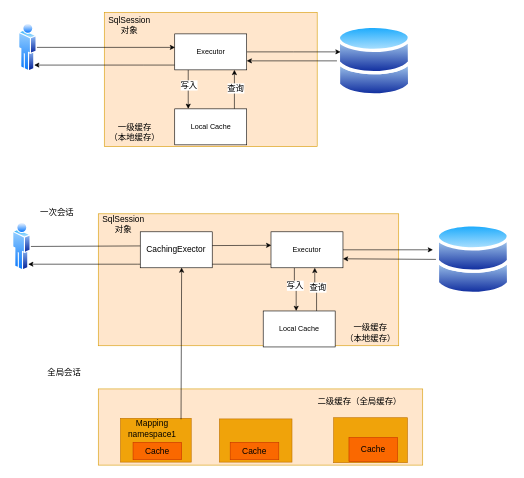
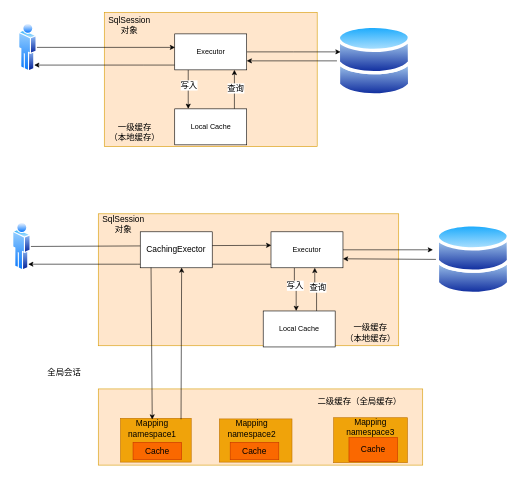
  <mxCell id="0" />
  <mxCell id="1" parent="0" />
  <mxCell id="2" value="" style="aspect=fixed;perimeter=ellipsePerimeter;html=1;align=center;shadow=0;dashed=0;spacingTop=3;image;image=img/lib/active_directory/databases.svg;" vertex="1" parent="1"><mxGeometry x="561" y="40" width="124.49" height="122" as="geometry" /></mxCell>
  <mxCell id="3" value="" style="aspect=fixed;perimeter=ellipsePerimeter;html=1;align=center;shadow=0;dashed=0;spacingTop=3;image;image=img/lib/active_directory/user.svg;" vertex="1" parent="1"><mxGeometry x="30" y="37" width="30.71" height="83" as="geometry" /></mxCell>
  <mxCell id="4" value="" style="rounded=0;whiteSpace=wrap;html=1;fillColor=#ffe6cc;strokeColor=#d79b00;" vertex="1" parent="1"><mxGeometry x="173" y="20" width="355" height="224" as="geometry" /></mxCell>
  <mxCell id="5" style="edgeStyle=orthogonalEdgeStyle;rounded=0;orthogonalLoop=1;jettySize=auto;html=1;fontSize=14;" edge="1" parent="1" source="9" target="12"><mxGeometry relative="1" as="geometry"><Array as="points"><mxPoint x="313" y="148" /><mxPoint x="313" y="148" /></Array></mxGeometry></mxCell>
  <mxCell id="6" value="写入" style="edgeLabel;html=1;align=center;verticalAlign=middle;resizable=0;points=[];fontSize=14;" vertex="1" connectable="0" parent="5"><mxGeometry x="-0.231" relative="1" as="geometry"><mxPoint as="offset" /></mxGeometry></mxCell>
  <mxCell id="7" style="edgeStyle=orthogonalEdgeStyle;rounded=0;orthogonalLoop=1;jettySize=auto;html=1;entryX=1;entryY=1;entryDx=0;entryDy=0;fontSize=14;" edge="1" parent="1" source="9" target="3"><mxGeometry relative="1" as="geometry"><Array as="points"><mxPoint x="239" y="108" /><mxPoint x="239" y="108" /></Array></mxGeometry></mxCell>
  <mxCell id="8" style="edgeStyle=orthogonalEdgeStyle;rounded=0;orthogonalLoop=1;jettySize=auto;html=1;fontSize=14;" edge="1" parent="1" source="9"><mxGeometry relative="1" as="geometry"><mxPoint x="567" y="86" as="targetPoint" /></mxGeometry></mxCell>
  <mxCell id="9" value="Executor" style="rounded=1;whiteSpace=wrap;html=1;arcSize=0;" vertex="1" parent="1"><mxGeometry x="290.5" y="56" width="120" height="60" as="geometry" /></mxCell>
  <mxCell id="10" style="edgeStyle=orthogonalEdgeStyle;rounded=0;orthogonalLoop=1;jettySize=auto;html=1;fontSize=14;" edge="1" parent="1" source="12" target="9"><mxGeometry relative="1" as="geometry"><Array as="points"><mxPoint x="390" y="145" /><mxPoint x="390" y="145" /></Array></mxGeometry></mxCell>
  <mxCell id="11" value="查询" style="edgeLabel;html=1;align=center;verticalAlign=middle;resizable=0;points=[];fontSize=14;" vertex="1" connectable="0" parent="10"><mxGeometry x="0.077" y="-1" relative="1" as="geometry"><mxPoint as="offset" /></mxGeometry></mxCell>
  <mxCell id="12" value="Local Cache" style="rounded=1;whiteSpace=wrap;html=1;arcSize=0;" vertex="1" parent="1"><mxGeometry x="290.5" y="181" width="120" height="60" as="geometry" /></mxCell>
  <mxCell id="13" value="SqlSession对象" style="text;html=1;strokeColor=none;fillColor=none;align=center;verticalAlign=middle;whiteSpace=wrap;rounded=0;fontSize=14;" vertex="1" parent="1"><mxGeometry x="185" y="26" width="60" height="30" as="geometry" /></mxCell>
  <mxCell id="14" value="一级缓存&lt;br&gt;（本地缓存）" style="text;html=1;strokeColor=none;fillColor=none;align=center;verticalAlign=middle;whiteSpace=wrap;rounded=0;fontSize=14;" vertex="1" parent="1"><mxGeometry x="177" y="204" width="94" height="30" as="geometry" /></mxCell>
  <mxCell id="15" value="" style="endArrow=classic;html=1;rounded=0;fontSize=14;entryX=0.004;entryY=0.375;entryDx=0;entryDy=0;entryPerimeter=0;" edge="1" parent="1" source="3" target="9"><mxGeometry width="50" height="50" relative="1" as="geometry"><mxPoint x="132" y="65" as="sourcePoint" /><mxPoint x="182" y="15" as="targetPoint" /></mxGeometry></mxCell>
  <mxCell id="16" value="" style="endArrow=classic;html=1;rounded=0;fontSize=14;entryX=1;entryY=0.75;entryDx=0;entryDy=0;exitX=0;exitY=0.5;exitDx=0;exitDy=0;" edge="1" parent="1" source="2" target="9"><mxGeometry width="50" height="50" relative="1" as="geometry"><mxPoint x="569" y="270" as="sourcePoint" /><mxPoint x="619" y="220" as="targetPoint" /></mxGeometry></mxCell>
  <mxCell id="17" value="" style="aspect=fixed;perimeter=ellipsePerimeter;html=1;align=center;shadow=0;dashed=0;spacingTop=3;image;image=img/lib/active_directory/databases.svg;" vertex="1" parent="1"><mxGeometry x="726" y="371" width="124.49" height="122" as="geometry" /></mxCell>
  <mxCell id="18" value="" style="aspect=fixed;perimeter=ellipsePerimeter;html=1;align=center;shadow=0;dashed=0;spacingTop=3;image;image=img/lib/active_directory/user.svg;" vertex="1" parent="1"><mxGeometry x="20" y="369" width="30.71" height="83" as="geometry" /></mxCell>
  <mxCell id="19" value="" style="rounded=0;whiteSpace=wrap;html=1;fillColor=#ffe6cc;strokeColor=#d79b00;" vertex="1" parent="1"><mxGeometry x="163" y="356" width="501" height="220" as="geometry" /></mxCell>
  <mxCell id="20" style="edgeStyle=orthogonalEdgeStyle;rounded=0;orthogonalLoop=1;jettySize=auto;html=1;fontSize=14;" edge="1" parent="1" source="24" target="27"><mxGeometry relative="1" as="geometry"><Array as="points"><mxPoint x="490" y="480" /><mxPoint x="493" y="480" /></Array></mxGeometry></mxCell>
  <mxCell id="21" value="写入" style="edgeLabel;html=1;align=center;verticalAlign=middle;resizable=0;points=[];fontSize=14;" vertex="1" connectable="0" parent="20"><mxGeometry x="-0.231" relative="1" as="geometry"><mxPoint as="offset" /></mxGeometry></mxCell>
  <mxCell id="22" style="edgeStyle=orthogonalEdgeStyle;rounded=0;orthogonalLoop=1;jettySize=auto;html=1;entryX=1;entryY=1;entryDx=0;entryDy=0;fontSize=14;" edge="1" parent="1" source="24" target="18"><mxGeometry relative="1" as="geometry"><Array as="points"><mxPoint x="229" y="440" /><mxPoint x="229" y="440" /></Array></mxGeometry></mxCell>
  <mxCell id="23" style="edgeStyle=orthogonalEdgeStyle;rounded=0;orthogonalLoop=1;jettySize=auto;html=1;fontSize=14;entryX=-0.04;entryY=0.369;entryDx=0;entryDy=0;entryPerimeter=0;" edge="1" parent="1" source="24" target="17"><mxGeometry relative="1" as="geometry"><mxPoint x="557" y="418" as="targetPoint" /></mxGeometry></mxCell>
  <mxCell id="24" value="Executor" style="rounded=1;whiteSpace=wrap;html=1;arcSize=0;" vertex="1" parent="1"><mxGeometry x="451" y="386" width="120" height="60" as="geometry" /></mxCell>
  <mxCell id="25" style="edgeStyle=orthogonalEdgeStyle;rounded=0;orthogonalLoop=1;jettySize=auto;html=1;fontSize=14;" edge="1" parent="1" source="27" target="24"><mxGeometry relative="1" as="geometry"><Array as="points"><mxPoint x="527" y="477" /><mxPoint x="524" y="477" /></Array></mxGeometry></mxCell>
  <mxCell id="26" value="查询" style="edgeLabel;html=1;align=center;verticalAlign=middle;resizable=0;points=[];fontSize=14;" vertex="1" connectable="0" parent="25"><mxGeometry x="0.077" y="-1" relative="1" as="geometry"><mxPoint as="offset" /></mxGeometry></mxCell>
  <mxCell id="27" value="Local Cache" style="rounded=1;whiteSpace=wrap;html=1;arcSize=0;" vertex="1" parent="1"><mxGeometry x="438" y="518" width="120" height="60" as="geometry" /></mxCell>
  <mxCell id="28" value="SqlSession对象" style="text;html=1;strokeColor=none;fillColor=none;align=center;verticalAlign=middle;whiteSpace=wrap;rounded=0;fontSize=14;" vertex="1" parent="1"><mxGeometry x="175" y="358" width="60" height="30" as="geometry" /></mxCell>
  <mxCell id="29" value="一级缓存&lt;br&gt;（本地缓存）" style="text;html=1;strokeColor=none;fillColor=none;align=center;verticalAlign=middle;whiteSpace=wrap;rounded=0;fontSize=14;" vertex="1" parent="1"><mxGeometry x="570" y="539" width="94" height="30" as="geometry" /></mxCell>
  <mxCell id="30" value="" style="endArrow=classic;html=1;rounded=0;fontSize=14;entryX=0.004;entryY=0.375;entryDx=0;entryDy=0;entryPerimeter=0;" edge="1" parent="1" source="18" target="24"><mxGeometry width="50" height="50" relative="1" as="geometry"><mxPoint x="122" y="397" as="sourcePoint" /><mxPoint x="172" y="347" as="targetPoint" /></mxGeometry></mxCell>
  <mxCell id="31" value="" style="endArrow=classic;html=1;rounded=0;fontSize=14;entryX=1;entryY=0.75;entryDx=0;entryDy=0;exitX=0;exitY=0.5;exitDx=0;exitDy=0;" edge="1" parent="1" source="17" target="24"><mxGeometry width="50" height="50" relative="1" as="geometry"><mxPoint x="559" y="602" as="sourcePoint" /><mxPoint x="609" y="552" as="targetPoint" /></mxGeometry></mxCell>
  <mxCell id="32" value="CachingExector" style="rounded=0;whiteSpace=wrap;html=1;fontSize=14;" vertex="1" parent="1"><mxGeometry x="233" y="386" width="120" height="60" as="geometry" /></mxCell>
  <mxCell id="33" value="" style="rounded=0;whiteSpace=wrap;html=1;fontSize=14;fillColor=#ffe6cc;strokeColor=#d79b00;" vertex="1" parent="1"><mxGeometry x="163" y="648" width="541" height="127" as="geometry" /></mxCell>
- <mxCell id="34" value="一次会话" style="text;html=1;align=center;verticalAlign=middle;resizable=0;points=[];autosize=1;strokeColor=none;fillColor=none;fontSize=14;" vertex="1" parent="1"><mxGeometry x="60.71" y="342" width="66" height="21" as="geometry" /></mxCell>
  <mxCell id="35" value="全局会话" style="text;html=1;align=center;verticalAlign=middle;resizable=0;points=[];autosize=1;strokeColor=none;fillColor=none;fontSize=14;" vertex="1" parent="1"><mxGeometry x="73" y="610" width="66" height="21" as="geometry" /></mxCell>
  <mxCell id="36" value="" style="rounded=0;whiteSpace=wrap;html=1;fontSize=14;fillColor=#f0a30a;fontColor=#000000;strokeColor=#BD7000;" vertex="1" parent="1"><mxGeometry x="200" y="697" width="118" height="73" as="geometry" /></mxCell>
  <mxCell id="37" value="Cache" style="rounded=0;whiteSpace=wrap;html=1;fontSize=14;fillColor=#fa6800;fontColor=#000000;strokeColor=#C73500;" vertex="1" parent="1"><mxGeometry x="221" y="737" width="81" height="29" as="geometry" /></mxCell>
  <mxCell id="38" value="" style="rounded=0;whiteSpace=wrap;html=1;fontSize=14;fillColor=#f0a30a;fontColor=#000000;strokeColor=#BD7000;" vertex="1" parent="1"><mxGeometry x="365" y="698" width="121" height="72" as="geometry" /></mxCell>
  <mxCell id="39" value="Cache" style="rounded=0;whiteSpace=wrap;html=1;fontSize=14;fillColor=#fa6800;fontColor=#000000;strokeColor=#C73500;" vertex="1" parent="1"><mxGeometry x="383" y="737" width="81" height="29" as="geometry" /></mxCell>
  <mxCell id="40" value="" style="rounded=0;whiteSpace=wrap;html=1;fontSize=14;fillColor=#f0a30a;fontColor=#000000;strokeColor=#BD7000;" vertex="1" parent="1"><mxGeometry x="555.5" y="696" width="123" height="75" as="geometry" /></mxCell>
  <mxCell id="41" value="Cache" style="rounded=0;whiteSpace=wrap;html=1;fontSize=14;fillColor=#fa6800;fontColor=#000000;strokeColor=#C73500;" vertex="1" parent="1"><mxGeometry x="581" y="729" width="81" height="40" as="geometry" /></mxCell>
  <mxCell id="42" value="Mapping namespace1" style="text;html=1;strokeColor=none;fillColor=none;align=center;verticalAlign=middle;whiteSpace=wrap;rounded=0;fontSize=14;" vertex="1" parent="1"><mxGeometry x="223" y="699" width="60" height="30" as="geometry" /></mxCell>
+ <mxCell id="43" value="Mapping namespace2" style="text;html=1;strokeColor=none;fillColor=none;align=center;verticalAlign=middle;whiteSpace=wrap;rounded=0;fontSize=14;" vertex="1" parent="1"><mxGeometry x="389" y="699" width="60" height="30" as="geometry" /></mxCell>
+ <mxCell id="44" value="Mapping namespace3" style="text;html=1;strokeColor=none;fillColor=none;align=center;verticalAlign=middle;whiteSpace=wrap;rounded=0;fontSize=14;" vertex="1" parent="1"><mxGeometry x="587" y="697" width="60" height="30" as="geometry" /></mxCell>
  <mxCell id="45" value="二级缓存（全局缓存）" style="text;html=1;strokeColor=none;fillColor=none;align=center;verticalAlign=middle;whiteSpace=wrap;rounded=0;fontSize=14;" vertex="1" parent="1"><mxGeometry x="518" y="653" width="162" height="30" as="geometry" /></mxCell>
  <mxCell id="46" value="" style="endArrow=classic;html=1;rounded=0;fontSize=14;entryX=0.575;entryY=0.992;entryDx=0;entryDy=0;entryPerimeter=0;exitX=0.856;exitY=0.021;exitDx=0;exitDy=0;exitPerimeter=0;" edge="1" parent="1" source="36" target="32"><mxGeometry width="50" height="50" relative="1" as="geometry"><mxPoint x="203" y="602" as="sourcePoint" /><mxPoint x="253" y="552" as="targetPoint" /></mxGeometry></mxCell>
+ <mxCell id="47" value="" style="endArrow=classic;html=1;rounded=0;fontSize=14;exitX=0.15;exitY=0.992;exitDx=0;exitDy=0;exitPerimeter=0;entryX=0.5;entryY=0;entryDx=0;entryDy=0;" edge="1" parent="1" source="32" target="42"><mxGeometry width="50" height="50" relative="1" as="geometry"><mxPoint x="252" y="542" as="sourcePoint" /><mxPoint x="302" y="492" as="targetPoint" /></mxGeometry></mxCell>
